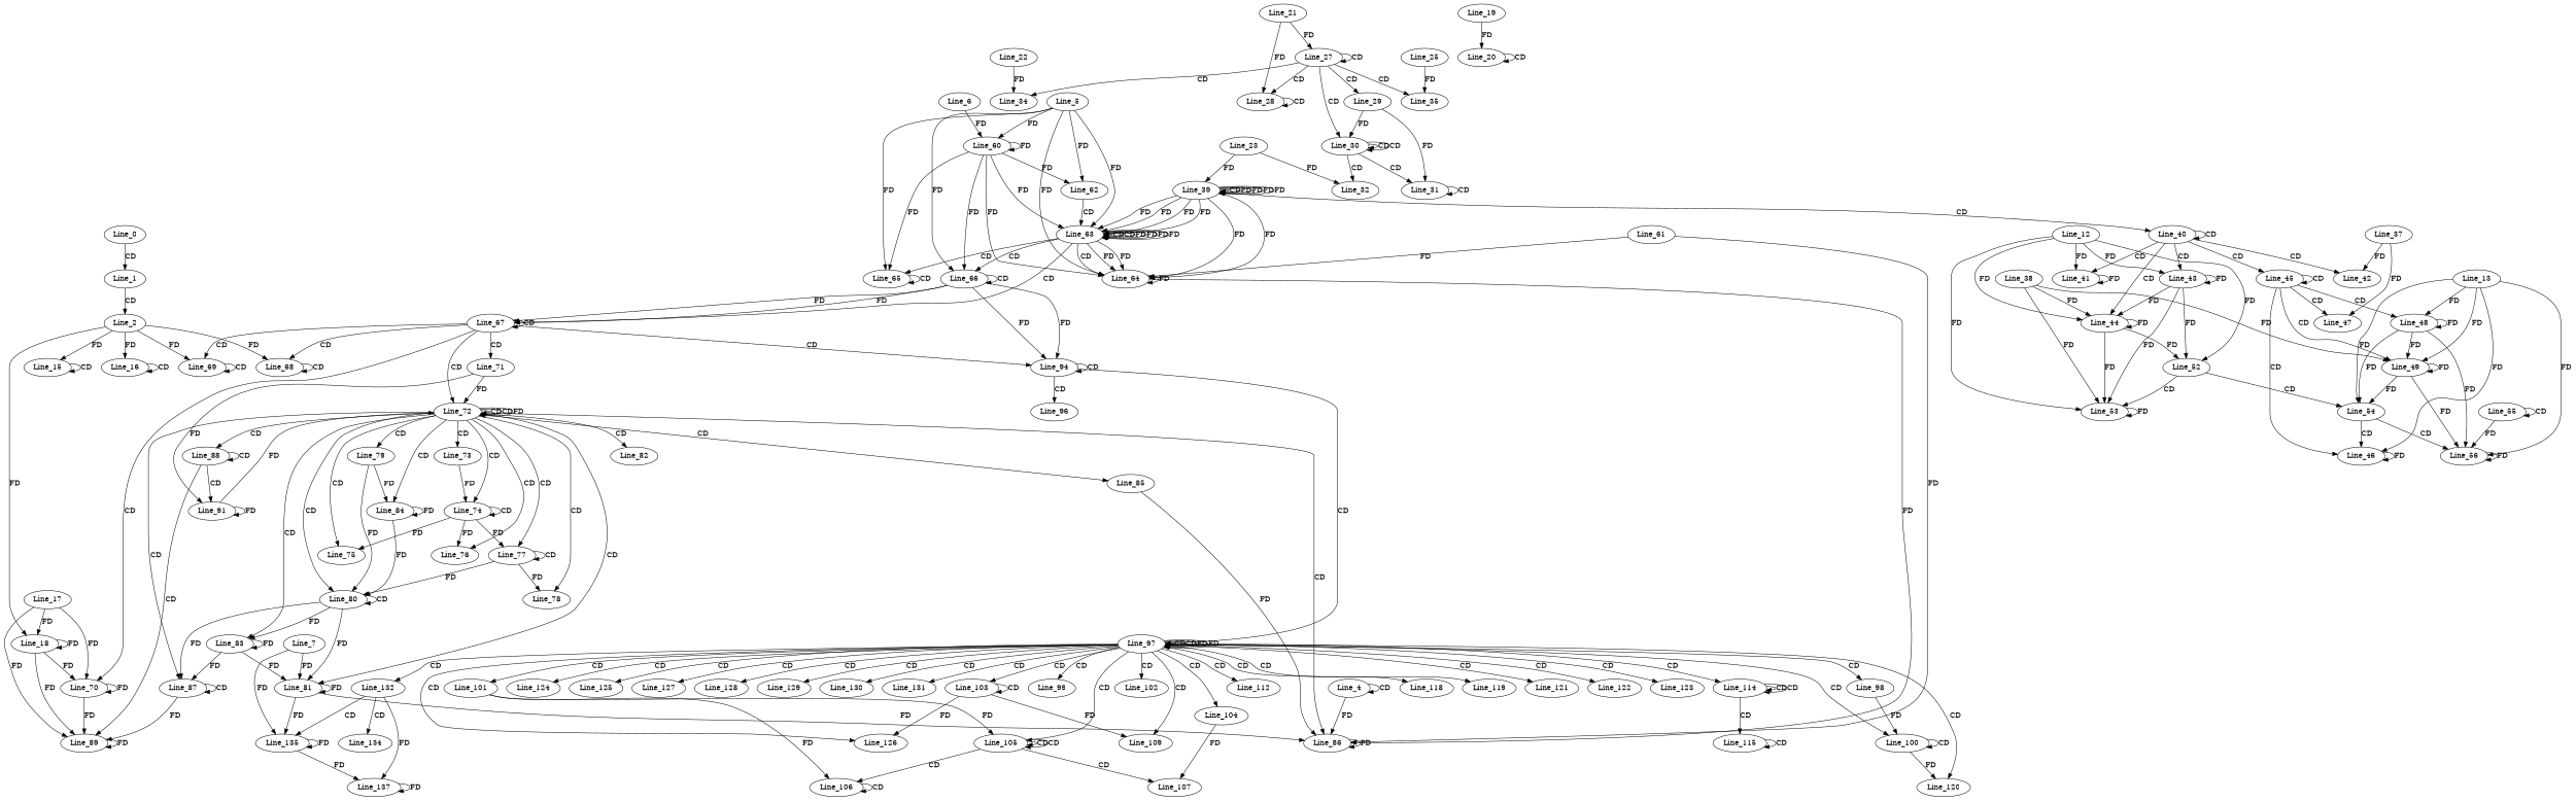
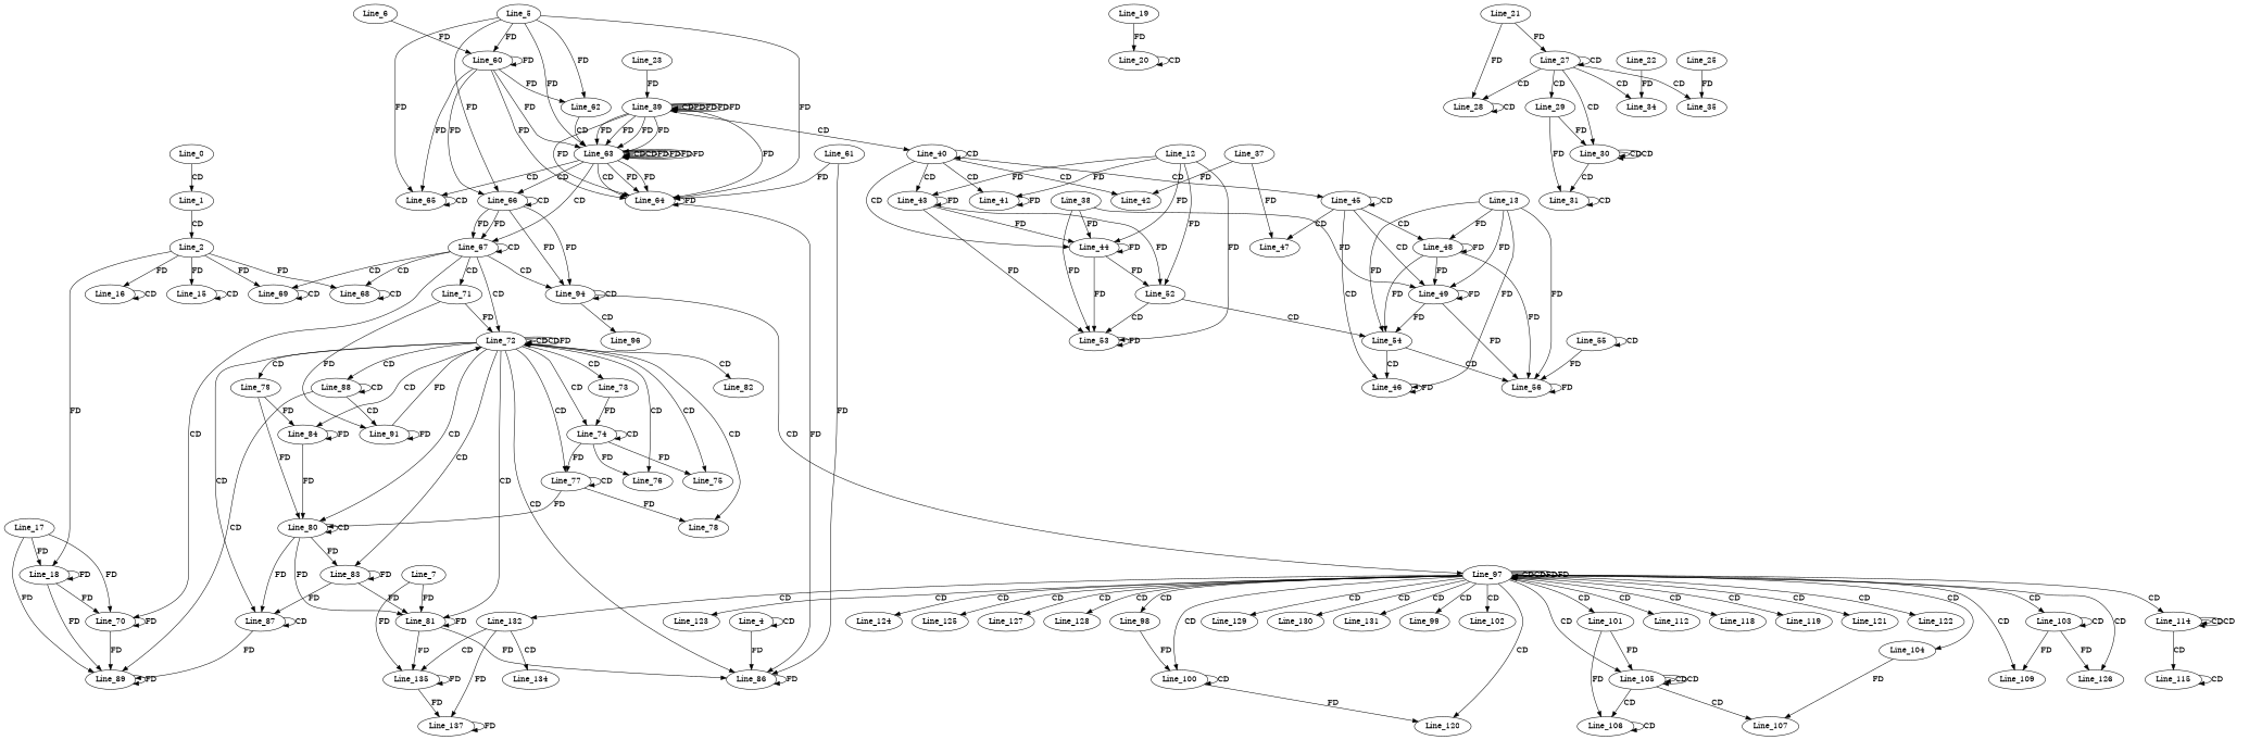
  digraph {
    Line_0
    Line_1
    Line_2
    Line_15
    Line_16
    Line_18
    Line_68
    Line_69
    Line_70
    Line_89
    Line_4
    Line_86
    Line_60
    Line_63
    Line_64
    Line_62
    Line_65
    Line_66
    Line_17
    Line_20
    Line_19
    Line_27
    Line_28
    Line_29
    Line_30
    Line_34
    Line_35
    Line_31
-   Line_32
    Line_21
    Line_23
    Line_39
    Line_40
    Line_22
    Line_25
    Line_41
    Line_42
    Line_43
    Line_44
    Line_45
    Line_67
    Line_52
    Line_53
    Line_47
    Line_49
    Line_46
    Line_48
    Line_12
    Line_54
    Line_37
    Line_38
    Line_56
    Line_13
    Line_55
    Line_5
    Line_94
    Line_6
    Line_71
    Line_72
    Line_61
    Line_96
    Line_97
    Line_91
    Line_73
    Line_74
    Line_75
    Line_76
    Line_77
    Line_78
    Line_79
    Line_80
    Line_81
    Line_82
    Line_83
    Line_84
-   Line_85
    Line_87
    Line_88
    Line_135
    Line_137
    Line_7
    Line_98
    Line_99
    Line_100
    Line_101
    Line_102
    Line_103
    Line_104
    Line_105
    Line_109
    Line_112
    Line_114
    Line_118
    Line_119
    Line_120
    Line_121
    Line_122
    Line_123
    Line_124
    Line_125
    Line_126
    Line_127
    Line_128
    Line_129
    Line_130
    Line_131
    Line_132
    Line_106
    Line_107
    Line_115
    Line_134
    Line_0 -> Line_1 [label=CD]
    Line_1 -> Line_2 [label=CD]
    Line_2 -> Line_15 [label=FD]
    Line_2 -> Line_16 [label=FD]
    Line_2 -> Line_18 [label=FD]
    Line_2 -> Line_68 [label=FD]
    Line_2 -> Line_69 [label=FD]
    Line_15 -> Line_15 [label=CD]
    Line_16 -> Line_16 [label=CD]
    Line_18 -> Line_18 [label=FD]
    Line_18 -> Line_70 [label=FD]
    Line_18 -> Line_89 [label=FD]
    Line_68 -> Line_68 [label=CD]
    Line_69 -> Line_69 [label=CD]
    Line_70 -> Line_70 [label=FD]
    Line_70 -> Line_89 [label=FD]
    Line_89 -> Line_89 [label=FD]
    Line_4 -> Line_4 [label=CD]
    Line_4 -> Line_86 [label=FD]
    Line_86 -> Line_86 [label=FD]
    Line_60 -> Line_60 [label=FD]
    Line_60 -> Line_63 [label=FD]
    Line_60 -> Line_64 [label=FD]
    Line_60 -> Line_62 [label=FD]
    Line_60 -> Line_65 [label=FD]
    Line_60 -> Line_66 [label=FD]
    Line_63 -> Line_63 [label=CD]
    Line_63 -> Line_63 [label=CD]
    Line_63 -> Line_63 [label=FD]
    Line_63 -> Line_63 [label=FD]
    Line_63 -> Line_63 [label=FD]
    Line_63 -> Line_63 [label=FD]
    Line_63 -> Line_64 [label=CD]
    Line_63 -> Line_64 [label=FD]
    Line_63 -> Line_64 [label=FD]
    Line_63 -> Line_65 [label=CD]
    Line_63 -> Line_66 [label=CD]
    Line_63 -> Line_67 [label=CD]
    Line_64 -> Line_86 [label=FD]
    Line_64 -> Line_64 [label=FD]
    Line_62 -> Line_63 [label=CD]
    Line_65 -> Line_65 [label=CD]
    Line_66 -> Line_66 [label=CD]
    Line_66 -> Line_67 [label=FD]
    Line_66 -> Line_67 [label=FD]
    Line_66 -> Line_94 [label=FD]
    Line_66 -> Line_94 [label=FD]
    Line_17 -> Line_18 [label=FD]
    Line_17 -> Line_70 [label=FD]
    Line_17 -> Line_89 [label=FD]
    Line_20 -> Line_20 [label=CD]
    Line_19 -> Line_20 [label=FD]
    Line_27 -> Line_27 [label=CD]
    Line_27 -> Line_28 [label=CD]
    Line_27 -> Line_29 [label=CD]
    Line_27 -> Line_30 [label=CD]
    Line_27 -> Line_34 [label=CD]
    Line_27 -> Line_35 [label=CD]
    Line_28 -> Line_28 [label=CD]
    Line_29 -> Line_30 [label=FD]
    Line_29 -> Line_31 [label=FD]
    Line_30 -> Line_30 [label=CD]
    Line_30 -> Line_30 [label=CD]
    Line_30 -> Line_31 [label=CD]
-   Line_30 -> Line_32 [label=CD]
    Line_31 -> Line_31 [label=CD]
    Line_21 -> Line_27 [label=FD]
    Line_21 -> Line_28 [label=FD]
-   Line_23 -> Line_32 [label=FD]
    Line_23 -> Line_39 [label=FD]
    Line_39 -> Line_63 [label=FD]
    Line_39 -> Line_63 [label=FD]
    Line_39 -> Line_63 [label=FD]
    Line_39 -> Line_63 [label=FD]
    Line_39 -> Line_64 [label=FD]
    Line_39 -> Line_64 [label=FD]
    Line_39 -> Line_39 [label=CD]
    Line_39 -> Line_39 [label=FD]
    Line_39 -> Line_39 [label=FD]
    Line_39 -> Line_39 [label=FD]
    Line_39 -> Line_39 [label=FD]
    Line_39 -> Line_40 [label=CD]
    Line_40 -> Line_40 [label=CD]
    Line_40 -> Line_41 [label=CD]
    Line_40 -> Line_42 [label=CD]
    Line_40 -> Line_43 [label=CD]
    Line_40 -> Line_44 [label=CD]
    Line_40 -> Line_45 [label=CD]
    Line_22 -> Line_34 [label=FD]
    Line_25 -> Line_35 [label=FD]
    Line_41 -> Line_41 [label=FD]
    Line_43 -> Line_43 [label=FD]
    Line_43 -> Line_44 [label=FD]
    Line_43 -> Line_52 [label=FD]
    Line_43 -> Line_53 [label=FD]
    Line_44 -> Line_44 [label=FD]
    Line_44 -> Line_52 [label=FD]
    Line_44 -> Line_53 [label=FD]
    Line_45 -> Line_45 [label=CD]
    Line_45 -> Line_47 [label=CD]
    Line_45 -> Line_49 [label=CD]
    Line_45 -> Line_46 [label=CD]
    Line_45 -> Line_48 [label=CD]
    Line_67 -> Line_68 [label=CD]
    Line_67 -> Line_69 [label=CD]
    Line_67 -> Line_70 [label=CD]
    Line_67 -> Line_67 [label=CD]
    Line_67 -> Line_94 [label=CD]
    Line_67 -> Line_71 [label=CD]
    Line_67 -> Line_72 [label=CD]
    Line_52 -> Line_53 [label=CD]
    Line_52 -> Line_54 [label=CD]
    Line_53 -> Line_53 [label=FD]
    Line_49 -> Line_49 [label=FD]
    Line_49 -> Line_54 [label=FD]
    Line_49 -> Line_56 [label=FD]
    Line_46 -> Line_46 [label=FD]
    Line_48 -> Line_49 [label=FD]
    Line_48 -> Line_48 [label=FD]
    Line_48 -> Line_54 [label=FD]
    Line_48 -> Line_56 [label=FD]
    Line_12 -> Line_41 [label=FD]
    Line_12 -> Line_43 [label=FD]
    Line_12 -> Line_44 [label=FD]
    Line_12 -> Line_52 [label=FD]
    Line_12 -> Line_53 [label=FD]
    Line_54 -> Line_46 [label=CD]
    Line_54 -> Line_56 [label=CD]
    Line_37 -> Line_42 [label=FD]
    Line_37 -> Line_47 [label=FD]
    Line_38 -> Line_44 [label=FD]
    Line_38 -> Line_53 [label=FD]
    Line_38 -> Line_49 [label=FD]
    Line_56 -> Line_56 [label=FD]
    Line_13 -> Line_49 [label=FD]
    Line_13 -> Line_46 [label=FD]
    Line_13 -> Line_48 [label=FD]
    Line_13 -> Line_54 [label=FD]
    Line_13 -> Line_56 [label=FD]
    Line_55 -> Line_56 [label=FD]
    Line_55 -> Line_55 [label=CD]
    Line_5 -> Line_60 [label=FD]
    Line_5 -> Line_63 [label=FD]
    Line_5 -> Line_64 [label=FD]
    Line_5 -> Line_62 [label=FD]
    Line_5 -> Line_65 [label=FD]
    Line_5 -> Line_66 [label=FD]
    Line_94 -> Line_94 [label=CD]
    Line_94 -> Line_96 [label=CD]
    Line_94 -> Line_97 [label=CD]
    Line_6 -> Line_60 [label=FD]
    Line_71 -> Line_72 [label=FD]
    Line_71 -> Line_91 [label=FD]
    Line_72 -> Line_86 [label=CD]
    Line_72 -> Line_72 [label=CD]
    Line_72 -> Line_72 [label=CD]
    Line_72 -> Line_72 [label=FD]
    Line_72 -> Line_73 [label=CD]
    Line_72 -> Line_74 [label=CD]
    Line_72 -> Line_75 [label=CD]
    Line_72 -> Line_76 [label=CD]
    Line_72 -> Line_77 [label=CD]
    Line_72 -> Line_78 [label=CD]
    Line_72 -> Line_79 [label=CD]
    Line_72 -> Line_80 [label=CD]
    Line_72 -> Line_81 [label=CD]
    Line_72 -> Line_82 [label=CD]
    Line_72 -> Line_83 [label=CD]
    Line_72 -> Line_84 [label=CD]
-   Line_72 -> Line_85 [label=CD]
    Line_72 -> Line_87 [label=CD]
    Line_72 -> Line_88 [label=CD]
    Line_61 -> Line_86 [label=FD]
    Line_61 -> Line_64 [label=FD]
    Line_97 -> Line_97 [label=CD]
    Line_97 -> Line_97 [label=CD]
    Line_97 -> Line_97 [label=FD]
    Line_97 -> Line_97 [label=FD]
    Line_97 -> Line_98 [label=CD]
    Line_97 -> Line_99 [label=CD]
    Line_97 -> Line_100 [label=CD]
    Line_97 -> Line_101 [label=CD]
    Line_97 -> Line_102 [label=CD]
    Line_97 -> Line_103 [label=CD]
    Line_97 -> Line_104 [label=CD]
    Line_97 -> Line_105 [label=CD]
    Line_97 -> Line_109 [label=CD]
    Line_97 -> Line_112 [label=CD]
    Line_97 -> Line_114 [label=CD]
    Line_97 -> Line_118 [label=CD]
    Line_97 -> Line_119 [label=CD]
    Line_97 -> Line_120 [label=CD]
    Line_97 -> Line_121 [label=CD]
    Line_97 -> Line_122 [label=CD]
    Line_97 -> Line_123 [label=CD]
    Line_97 -> Line_124 [label=CD]
    Line_97 -> Line_125 [label=CD]
    Line_97 -> Line_126 [label=CD]
    Line_97 -> Line_127 [label=CD]
    Line_97 -> Line_128 [label=CD]
    Line_97 -> Line_129 [label=CD]
    Line_97 -> Line_130 [label=CD]
    Line_97 -> Line_131 [label=CD]
    Line_97 -> Line_132 [label=CD]
    Line_91 -> Line_72 [label=FD]
    Line_91 -> Line_91 [label=FD]
    Line_73 -> Line_74 [label=FD]
    Line_74 -> Line_74 [label=CD]
    Line_74 -> Line_75 [label=FD]
    Line_74 -> Line_76 [label=FD]
    Line_74 -> Line_77 [label=FD]
    Line_77 -> Line_77 [label=CD]
    Line_77 -> Line_78 [label=FD]
    Line_77 -> Line_80 [label=FD]
    Line_79 -> Line_80 [label=FD]
    Line_79 -> Line_84 [label=FD]
    Line_80 -> Line_80 [label=CD]
    Line_80 -> Line_81 [label=FD]
    Line_80 -> Line_83 [label=FD]
    Line_80 -> Line_87 [label=FD]
    Line_81 -> Line_86 [label=FD]
    Line_81 -> Line_81 [label=FD]
    Line_81 -> Line_135 [label=FD]
    Line_83 -> Line_81 [label=FD]
    Line_83 -> Line_83 [label=FD]
    Line_83 -> Line_87 [label=FD]
    Line_84 -> Line_80 [label=FD]
    Line_84 -> Line_84 [label=FD]
-   Line_85 -> Line_86 [label=FD]
    Line_87 -> Line_89 [label=FD]
    Line_87 -> Line_87 [label=CD]
    Line_88 -> Line_89 [label=CD]
    Line_88 -> Line_91 [label=CD]
    Line_88 -> Line_88 [label=CD]
    Line_135 -> Line_135 [label=FD]
    Line_135 -> Line_137 [label=FD]
    Line_137 -> Line_137 [label=FD]
    Line_7 -> Line_81 [label=FD]
    Line_7 -> Line_135 [label=FD]
    Line_98 -> Line_100 [label=FD]
    Line_100 -> Line_100 [label=CD]
    Line_100 -> Line_120 [label=FD]
    Line_101 -> Line_105 [label=FD]
    Line_101 -> Line_106 [label=FD]
    Line_103 -> Line_103 [label=CD]
    Line_103 -> Line_109 [label=FD]
    Line_103 -> Line_126 [label=FD]
    Line_104 -> Line_107 [label=FD]
    Line_105 -> Line_105 [label=CD]
    Line_105 -> Line_105 [label=CD]
    Line_105 -> Line_106 [label=CD]
    Line_105 -> Line_107 [label=CD]
    Line_114 -> Line_114 [label=CD]
    Line_114 -> Line_114 [label=CD]
    Line_114 -> Line_115 [label=CD]
    Line_132 -> Line_135 [label=CD]
    Line_132 -> Line_137 [label=FD]
    Line_132 -> Line_134 [label=CD]
    Line_106 -> Line_106 [label=CD]
    Line_115 -> Line_115 [label=CD]
  }
